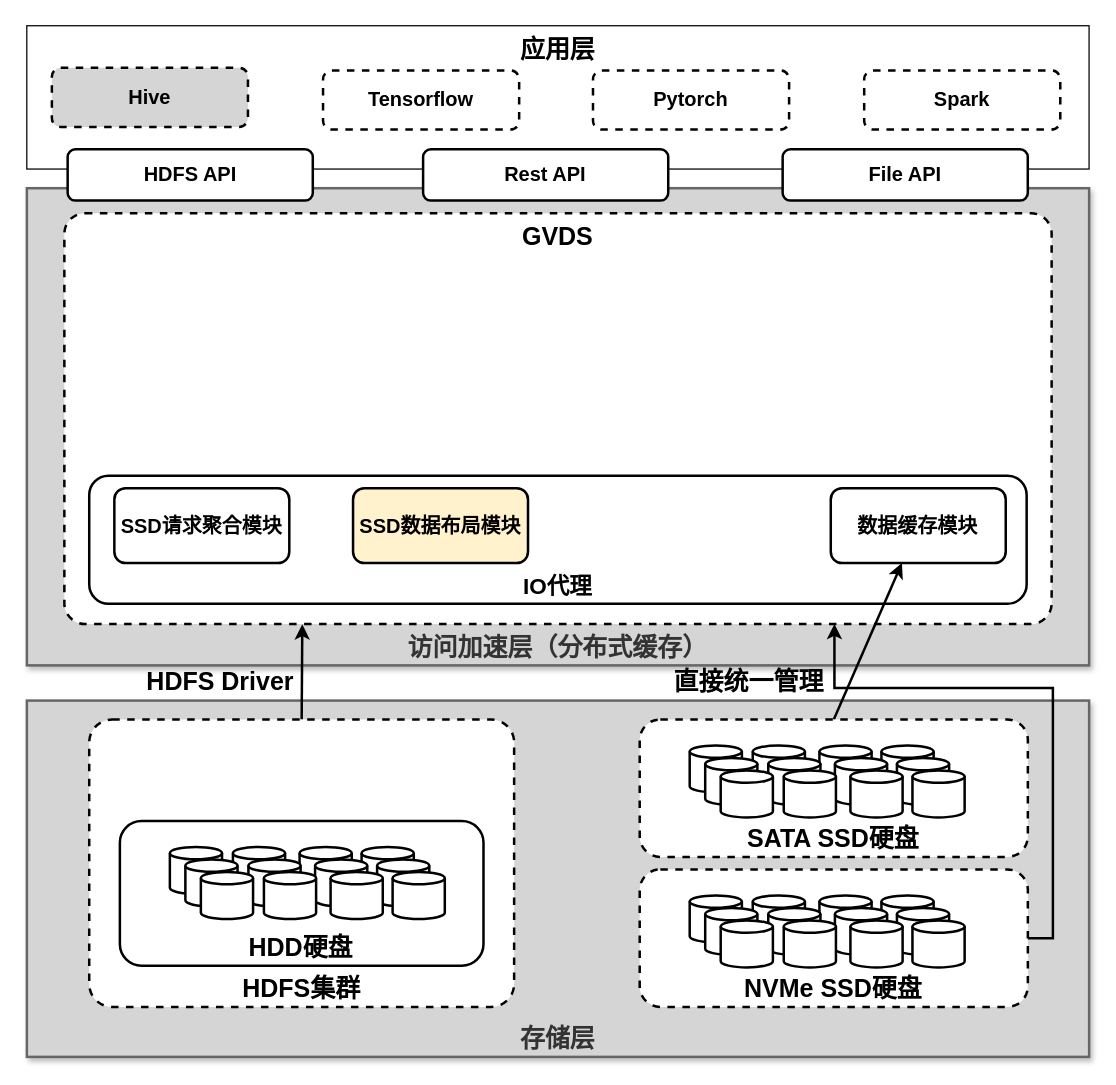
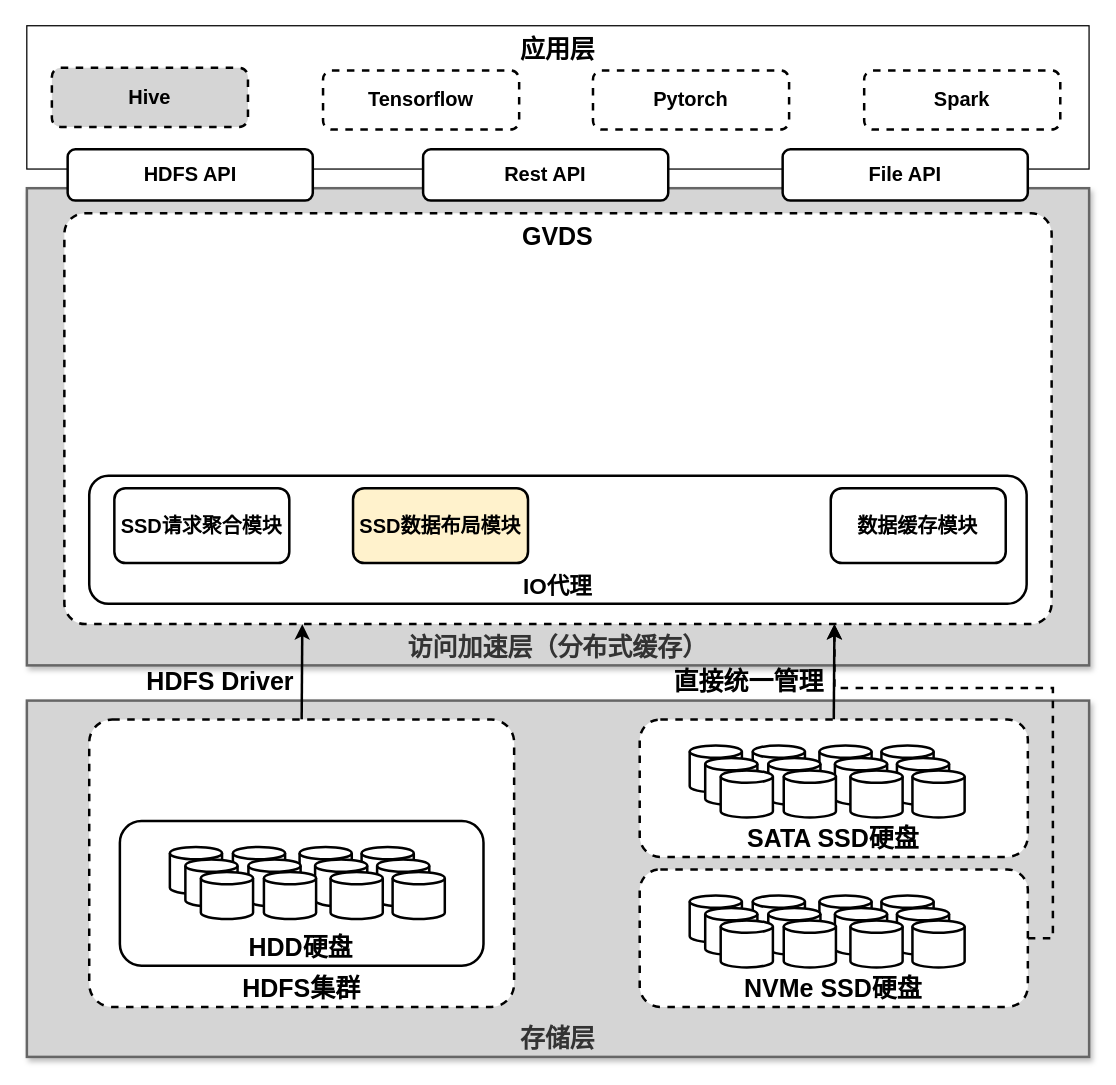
  <mxCell id="0" />
  <mxCell id="1" parent="0" />
  <mxCell id="2" value="应用层" style="rounded=0;whiteSpace=wrap;html=1;align=center;spacingLeft=0;spacingRight=0;verticalAlign=top;fontSize=20;fontStyle=1" parent="1" vertex="1"><mxGeometry x="20.95" y="20" width="850" height="114.67" as="geometry" /></mxCell>
  <mxCell id="3" value="访问加速层（分布式缓存）" style="rounded=0;whiteSpace=wrap;html=1;align=center;spacingLeft=0;spacingRight=0;fontStyle=1;fontSize=20;verticalAlign=bottom;strokeWidth=2;fillColor=#d5d5d5;strokeColor=#666666;fontColor=#333333;shadow=1;" parent="1" vertex="1"><mxGeometry x="21" y="149.999" width="850" height="381.822" as="geometry" /></mxCell>
  <mxCell id="4" value="HDFS API" style="rounded=1;whiteSpace=wrap;html=1;fontSize=16;strokeWidth=2;fontStyle=1;" parent="1" vertex="1"><mxGeometry x="53.642" y="118.889" width="196.154" height="41.022" as="geometry" /></mxCell>
  <mxCell id="5" value="Rest API" style="rounded=1;whiteSpace=wrap;html=1;fontSize=16;strokeWidth=2;fontStyle=1;" parent="1" vertex="1"><mxGeometry x="338.065" y="118.889" width="196.154" height="41.022" as="geometry" /></mxCell>
  <mxCell id="6" value="File API" style="rounded=1;whiteSpace=wrap;html=1;fontSize=16;strokeWidth=2;fontStyle=1;" parent="1" vertex="1"><mxGeometry x="625.758" y="118.889" width="196.154" height="41.022" as="geometry" /></mxCell>
  <mxCell id="7" value="Tensorflow" style="rounded=1;whiteSpace=wrap;html=1;fontSize=16;strokeWidth=2;fontStyle=1;dashed=1;" parent="1" vertex="1"><mxGeometry x="258" y="55.778" width="156.923" height="47.333" as="geometry" /></mxCell>
  <mxCell id="8" value="Pytorch" style="rounded=1;whiteSpace=wrap;html=1;fontSize=16;strokeWidth=2;fontStyle=1;dashed=1;" parent="1" vertex="1"><mxGeometry x="474" y="55.778" width="156.923" height="47.333" as="geometry" /></mxCell>
  <mxCell id="9" value="Spark" style="rounded=1;whiteSpace=wrap;html=1;fontSize=16;strokeWidth=2;fontStyle=1;dashed=1;" parent="1" vertex="1"><mxGeometry x="690.996" y="55.778" width="156.923" height="47.333" as="geometry" /></mxCell>
  <mxCell id="10" value="GVDS" style="rounded=1;whiteSpace=wrap;html=1;verticalAlign=top;arcSize=5;fontSize=20;fontStyle=1;strokeWidth=2;dashed=1;" parent="1" vertex="1"><mxGeometry x="51" y="170" width="790" height="328.69" as="geometry" /></mxCell>
  <mxCell id="11" value="存储层" style="rounded=0;whiteSpace=wrap;html=1;align=center;spacingLeft=0;spacingRight=0;strokeWidth=2;fontSize=20;verticalAlign=bottom;fontStyle=1;fillColor=#d5d5d5;fontColor=#333333;strokeColor=#666666;shadow=1;" parent="1" vertex="1"><mxGeometry x="21" y="560" width="850" height="285.11" as="geometry" /></mxCell>
  <mxCell id="12" value="IO代理" style="rounded=1;whiteSpace=wrap;html=1;align=center;verticalAlign=bottom;fontSize=18;fontStyle=1;strokeWidth=2;" parent="1" vertex="1"><mxGeometry x="70.9" y="380" width="750.1" height="102.58" as="geometry" /></mxCell>
  <mxCell id="13" value="SSD请求聚合模块" style="rounded=1;whiteSpace=wrap;html=1;fontSize=16;strokeWidth=2;fontStyle=1" parent="1" vertex="1"><mxGeometry x="91" y="390" width="140" height="60" as="geometry" /></mxCell>
- <mxCell id="14" style="rounded=0;orthogonalLoop=1;jettySize=auto;html=1;exitX=0.5;exitY=0;exitDx=0;exitDy=0;strokeWidth=2;" edge="1" parent="1" source="15" target="63"><mxGeometry relative="1" as="geometry" /></mxCell>
+ <mxCell id="14" style="rounded=0;orthogonalLoop=1;jettySize=auto;html=1;exitX=0.5;exitY=0;exitDx=0;exitDy=0;entryX=0.78;entryY=1.001;entryDx=0;entryDy=0;entryPerimeter=0;strokeWidth=2;" edge="1" parent="1" source="15" target="10"><mxGeometry relative="1" as="geometry" /></mxCell>
  <mxCell id="15" value="SATA SSD硬盘" style="rounded=1;whiteSpace=wrap;html=1;dashed=1;fillColor=default;verticalAlign=bottom;align=center;strokeWidth=2;fontSize=20;fontStyle=1" parent="1" vertex="1"><mxGeometry x="511.38" y="575.11" width="310.58" height="110" as="geometry" /></mxCell>
  <mxCell id="16" value="" style="group" vertex="1" connectable="0" parent="1"><mxGeometry x="551.38" y="595.9" width="220" height="57.61" as="geometry" /></mxCell>
  <mxCell id="17" value="" style="shape=cylinder3;whiteSpace=wrap;html=1;boundedLbl=1;backgroundOutline=1;size=4.924;strokeWidth=2;" parent="16" vertex="1"><mxGeometry width="41.762" height="37.61" as="geometry" /></mxCell>
  <mxCell id="18" value="" style="shape=cylinder3;whiteSpace=wrap;html=1;boundedLbl=1;backgroundOutline=1;size=4.924;strokeWidth=2;" vertex="1" parent="16"><mxGeometry x="50.447" width="41.762" height="37.61" as="geometry" /></mxCell>
  <mxCell id="19" value="" style="shape=cylinder3;whiteSpace=wrap;html=1;boundedLbl=1;backgroundOutline=1;size=4.924;strokeWidth=2;" vertex="1" parent="16"><mxGeometry x="103.797" width="41.762" height="37.61" as="geometry" /></mxCell>
  <mxCell id="20" value="" style="shape=cylinder3;whiteSpace=wrap;html=1;boundedLbl=1;backgroundOutline=1;size=4.924;strokeWidth=2;" vertex="1" parent="16"><mxGeometry x="153.424" width="41.762" height="37.61" as="geometry" /></mxCell>
  <mxCell id="21" value="" style="shape=cylinder3;whiteSpace=wrap;html=1;boundedLbl=1;backgroundOutline=1;size=4.924;strokeWidth=2;" vertex="1" parent="16"><mxGeometry x="12.407" y="10.0" width="41.762" height="37.61" as="geometry" /></mxCell>
  <mxCell id="22" value="" style="shape=cylinder3;whiteSpace=wrap;html=1;boundedLbl=1;backgroundOutline=1;size=4.924;strokeWidth=2;" vertex="1" parent="16"><mxGeometry x="62.854" y="10.0" width="41.762" height="37.61" as="geometry" /></mxCell>
  <mxCell id="23" value="" style="shape=cylinder3;whiteSpace=wrap;html=1;boundedLbl=1;backgroundOutline=1;size=4.924;strokeWidth=2;" vertex="1" parent="16"><mxGeometry x="116.203" y="10.0" width="41.762" height="37.61" as="geometry" /></mxCell>
  <mxCell id="24" value="" style="shape=cylinder3;whiteSpace=wrap;html=1;boundedLbl=1;backgroundOutline=1;size=4.924;strokeWidth=2;" vertex="1" parent="16"><mxGeometry x="165.831" y="10.0" width="41.762" height="37.61" as="geometry" /></mxCell>
  <mxCell id="25" value="" style="shape=cylinder3;whiteSpace=wrap;html=1;boundedLbl=1;backgroundOutline=1;size=4.924;strokeWidth=2;" vertex="1" parent="16"><mxGeometry x="24.814" y="20.0" width="41.762" height="37.61" as="geometry" /></mxCell>
  <mxCell id="26" value="" style="shape=cylinder3;whiteSpace=wrap;html=1;boundedLbl=1;backgroundOutline=1;size=4.924;strokeWidth=2;" vertex="1" parent="16"><mxGeometry x="75.261" y="20.0" width="41.762" height="37.61" as="geometry" /></mxCell>
  <mxCell id="27" value="" style="shape=cylinder3;whiteSpace=wrap;html=1;boundedLbl=1;backgroundOutline=1;size=4.924;strokeWidth=2;" vertex="1" parent="16"><mxGeometry x="128.61" y="20.0" width="41.762" height="37.61" as="geometry" /></mxCell>
  <mxCell id="28" value="" style="shape=cylinder3;whiteSpace=wrap;html=1;boundedLbl=1;backgroundOutline=1;size=4.924;strokeWidth=2;" vertex="1" parent="16"><mxGeometry x="178.238" y="20.0" width="41.762" height="37.61" as="geometry" /></mxCell>
- <mxCell id="29" style="edgeStyle=orthogonalEdgeStyle;rounded=0;orthogonalLoop=1;jettySize=auto;html=1;exitX=1;exitY=0.5;exitDx=0;exitDy=0;entryX=0.78;entryY=1;entryDx=0;entryDy=0;entryPerimeter=0;strokeWidth=2;" edge="1" parent="1" source="30" target="10"><mxGeometry relative="1" as="geometry"><Array as="points"><mxPoint x="842" y="750" /><mxPoint x="842" y="550" /><mxPoint x="667" y="550" /></Array></mxGeometry></mxCell>
+ <mxCell id="29" style="edgeStyle=orthogonalEdgeStyle;rounded=0;orthogonalLoop=1;jettySize=auto;html=1;exitX=1;exitY=0.5;exitDx=0;exitDy=0;entryX=0.78;entryY=1;entryDx=0;entryDy=0;entryPerimeter=0;strokeWidth=2;dashed=1;" edge="1" parent="1" source="30" target="10"><mxGeometry relative="1" as="geometry"><Array as="points"><mxPoint x="842" y="750" /><mxPoint x="842" y="550" /><mxPoint x="667" y="550" /></Array></mxGeometry></mxCell>
  <mxCell id="30" value="NVMe SSD硬盘" style="rounded=1;whiteSpace=wrap;html=1;dashed=1;fillColor=default;verticalAlign=bottom;align=center;strokeWidth=2;fontSize=20;fontStyle=1" vertex="1" parent="1"><mxGeometry x="511.38" y="695.11" width="310.58" height="110" as="geometry" /></mxCell>
  <mxCell id="31" value="" style="group" vertex="1" connectable="0" parent="1"><mxGeometry x="551.38" y="715.9" width="220" height="57.61" as="geometry" /></mxCell>
  <mxCell id="32" value="" style="shape=cylinder3;whiteSpace=wrap;html=1;boundedLbl=1;backgroundOutline=1;size=4.924;strokeWidth=2;" vertex="1" parent="31"><mxGeometry width="41.762" height="37.61" as="geometry" /></mxCell>
  <mxCell id="33" value="" style="shape=cylinder3;whiteSpace=wrap;html=1;boundedLbl=1;backgroundOutline=1;size=4.924;strokeWidth=2;" vertex="1" parent="31"><mxGeometry x="50.447" width="41.762" height="37.61" as="geometry" /></mxCell>
  <mxCell id="34" value="" style="shape=cylinder3;whiteSpace=wrap;html=1;boundedLbl=1;backgroundOutline=1;size=4.924;strokeWidth=2;" vertex="1" parent="31"><mxGeometry x="103.797" width="41.762" height="37.61" as="geometry" /></mxCell>
  <mxCell id="35" value="" style="shape=cylinder3;whiteSpace=wrap;html=1;boundedLbl=1;backgroundOutline=1;size=4.924;strokeWidth=2;" vertex="1" parent="31"><mxGeometry x="153.424" width="41.762" height="37.61" as="geometry" /></mxCell>
  <mxCell id="36" value="" style="shape=cylinder3;whiteSpace=wrap;html=1;boundedLbl=1;backgroundOutline=1;size=4.924;strokeWidth=2;" vertex="1" parent="31"><mxGeometry x="12.407" y="10.0" width="41.762" height="37.61" as="geometry" /></mxCell>
  <mxCell id="37" value="" style="shape=cylinder3;whiteSpace=wrap;html=1;boundedLbl=1;backgroundOutline=1;size=4.924;strokeWidth=2;" vertex="1" parent="31"><mxGeometry x="62.854" y="10.0" width="41.762" height="37.61" as="geometry" /></mxCell>
  <mxCell id="38" value="" style="shape=cylinder3;whiteSpace=wrap;html=1;boundedLbl=1;backgroundOutline=1;size=4.924;strokeWidth=2;" vertex="1" parent="31"><mxGeometry x="116.203" y="10.0" width="41.762" height="37.61" as="geometry" /></mxCell>
  <mxCell id="39" value="" style="shape=cylinder3;whiteSpace=wrap;html=1;boundedLbl=1;backgroundOutline=1;size=4.924;strokeWidth=2;" vertex="1" parent="31"><mxGeometry x="165.831" y="10.0" width="41.762" height="37.61" as="geometry" /></mxCell>
  <mxCell id="40" value="" style="shape=cylinder3;whiteSpace=wrap;html=1;boundedLbl=1;backgroundOutline=1;size=4.924;strokeWidth=2;" vertex="1" parent="31"><mxGeometry x="24.814" y="20.0" width="41.762" height="37.61" as="geometry" /></mxCell>
  <mxCell id="41" value="" style="shape=cylinder3;whiteSpace=wrap;html=1;boundedLbl=1;backgroundOutline=1;size=4.924;strokeWidth=2;" vertex="1" parent="31"><mxGeometry x="75.261" y="20.0" width="41.762" height="37.61" as="geometry" /></mxCell>
  <mxCell id="42" value="" style="shape=cylinder3;whiteSpace=wrap;html=1;boundedLbl=1;backgroundOutline=1;size=4.924;strokeWidth=2;" vertex="1" parent="31"><mxGeometry x="128.61" y="20.0" width="41.762" height="37.61" as="geometry" /></mxCell>
  <mxCell id="43" value="" style="shape=cylinder3;whiteSpace=wrap;html=1;boundedLbl=1;backgroundOutline=1;size=4.924;strokeWidth=2;" vertex="1" parent="31"><mxGeometry x="178.238" y="20.0" width="41.762" height="37.61" as="geometry" /></mxCell>
  <mxCell id="44" style="rounded=0;orthogonalLoop=1;jettySize=auto;html=1;exitX=0.5;exitY=0;exitDx=0;exitDy=0;entryX=0.241;entryY=1.001;entryDx=0;entryDy=0;entryPerimeter=0;strokeWidth=2;" edge="1" parent="1" source="45" target="10"><mxGeometry relative="1" as="geometry" /></mxCell>
  <mxCell id="45" value="HDFS集群" style="rounded=1;whiteSpace=wrap;html=1;dashed=1;fillColor=default;verticalAlign=bottom;align=center;strokeWidth=2;fontSize=20;fontStyle=1;arcSize=8;" vertex="1" parent="1"><mxGeometry x="70.9" y="575.11" width="340" height="230" as="geometry" /></mxCell>
  <mxCell id="46" value="HDD硬盘" style="rounded=1;whiteSpace=wrap;html=1;fillColor=default;verticalAlign=bottom;align=center;strokeWidth=2;fontSize=20;fontStyle=1" vertex="1" parent="1"><mxGeometry x="95.42" y="656.38" width="290.96" height="115.79" as="geometry" /></mxCell>
  <mxCell id="47" value="" style="group" vertex="1" connectable="0" parent="1"><mxGeometry x="135.42" y="677.17" width="220" height="57.61" as="geometry" /></mxCell>
  <mxCell id="48" value="" style="shape=cylinder3;whiteSpace=wrap;html=1;boundedLbl=1;backgroundOutline=1;size=4.924;strokeWidth=2;" vertex="1" parent="47"><mxGeometry width="41.762" height="37.61" as="geometry" /></mxCell>
  <mxCell id="49" value="" style="shape=cylinder3;whiteSpace=wrap;html=1;boundedLbl=1;backgroundOutline=1;size=4.924;strokeWidth=2;" vertex="1" parent="47"><mxGeometry x="50.447" width="41.762" height="37.61" as="geometry" /></mxCell>
  <mxCell id="50" value="" style="shape=cylinder3;whiteSpace=wrap;html=1;boundedLbl=1;backgroundOutline=1;size=4.924;strokeWidth=2;" vertex="1" parent="47"><mxGeometry x="103.797" width="41.762" height="37.61" as="geometry" /></mxCell>
  <mxCell id="51" value="" style="shape=cylinder3;whiteSpace=wrap;html=1;boundedLbl=1;backgroundOutline=1;size=4.924;strokeWidth=2;" vertex="1" parent="47"><mxGeometry x="153.424" width="41.762" height="37.61" as="geometry" /></mxCell>
  <mxCell id="52" value="" style="shape=cylinder3;whiteSpace=wrap;html=1;boundedLbl=1;backgroundOutline=1;size=4.924;strokeWidth=2;" vertex="1" parent="47"><mxGeometry x="12.407" y="10.0" width="41.762" height="37.61" as="geometry" /></mxCell>
  <mxCell id="53" value="" style="shape=cylinder3;whiteSpace=wrap;html=1;boundedLbl=1;backgroundOutline=1;size=4.924;strokeWidth=2;" vertex="1" parent="47"><mxGeometry x="62.854" y="10.0" width="41.762" height="37.61" as="geometry" /></mxCell>
  <mxCell id="54" value="" style="shape=cylinder3;whiteSpace=wrap;html=1;boundedLbl=1;backgroundOutline=1;size=4.924;strokeWidth=2;" vertex="1" parent="47"><mxGeometry x="116.203" y="10.0" width="41.762" height="37.61" as="geometry" /></mxCell>
  <mxCell id="55" value="" style="shape=cylinder3;whiteSpace=wrap;html=1;boundedLbl=1;backgroundOutline=1;size=4.924;strokeWidth=2;" vertex="1" parent="47"><mxGeometry x="165.831" y="10.0" width="41.762" height="37.61" as="geometry" /></mxCell>
  <mxCell id="56" value="" style="shape=cylinder3;whiteSpace=wrap;html=1;boundedLbl=1;backgroundOutline=1;size=4.924;strokeWidth=2;" vertex="1" parent="47"><mxGeometry x="24.814" y="20.0" width="41.762" height="37.61" as="geometry" /></mxCell>
  <mxCell id="57" value="" style="shape=cylinder3;whiteSpace=wrap;html=1;boundedLbl=1;backgroundOutline=1;size=4.924;strokeWidth=2;" vertex="1" parent="47"><mxGeometry x="75.261" y="20.0" width="41.762" height="37.61" as="geometry" /></mxCell>
  <mxCell id="58" value="" style="shape=cylinder3;whiteSpace=wrap;html=1;boundedLbl=1;backgroundOutline=1;size=4.924;strokeWidth=2;" vertex="1" parent="47"><mxGeometry x="128.61" y="20.0" width="41.762" height="37.61" as="geometry" /></mxCell>
  <mxCell id="59" value="" style="shape=cylinder3;whiteSpace=wrap;html=1;boundedLbl=1;backgroundOutline=1;size=4.924;strokeWidth=2;" vertex="1" parent="47"><mxGeometry x="178.238" y="20.0" width="41.762" height="37.61" as="geometry" /></mxCell>
  <mxCell id="60" value="HDFS Driver" style="text;html=1;strokeColor=none;fillColor=none;align=center;verticalAlign=middle;whiteSpace=wrap;rounded=0;fontSize=20;fontStyle=1" vertex="1" parent="1"><mxGeometry x="111" y="529" width="130" height="30" as="geometry" /></mxCell>
  <mxCell id="61" value="直接统一管理" style="text;html=1;strokeColor=none;fillColor=none;align=center;verticalAlign=middle;whiteSpace=wrap;rounded=0;fontSize=20;fontStyle=1" vertex="1" parent="1"><mxGeometry x="534.27" y="529" width="130" height="30" as="geometry" /></mxCell>
  <mxCell id="62" value="SSD数据布局模块" style="rounded=1;whiteSpace=wrap;html=1;fontSize=16;strokeWidth=2;fontStyle=1;fillColor=#fff2cc;" vertex="1" parent="1"><mxGeometry x="282" y="390" width="140" height="60" as="geometry" /></mxCell>
  <mxCell id="63" value="数据缓存模块" style="rounded=1;whiteSpace=wrap;html=1;fontSize=16;strokeWidth=2;fontStyle=1;" vertex="1" parent="1"><mxGeometry x="664.27" y="390" width="140" height="60" as="geometry" /></mxCell>
  <mxCell id="64" value="Hive" style="rounded=1;whiteSpace=wrap;html=1;fontSize=16;strokeWidth=2;fontStyle=1;dashed=1;fillColor=#d5d5d5;" vertex="1" parent="1"><mxGeometry x="41.003" y="53.668" width="156.923" height="47.333" as="geometry" /></mxCell>
